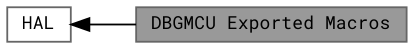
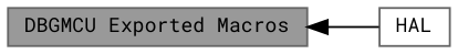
  digraph {
    rankdir=LR
    fontname="Roboto Mono"
    node [fontname="Roboto Mono" fontsize=10 shape=box style=filled]
    n1 [color=gray40 fillcolor=grey60 fontcolor=black height=0.2 label="DBGMCU Exported Macros" width=0.4]
    n2 [color=grey40 fillcolor=white height=0.2 label=HAL width=0.4]
-   n2 -> n1 [dir=back fontname="Roboto Mono" fontsize=10 labelfontname=Helvetica labelfontsize=10 shape=plaintext style=solid]
+   n1 -> n2 [dir=back fontname="Roboto Mono" fontsize=10 labelfontname=Helvetica labelfontsize=10 shape=plaintext style=solid]
  }
